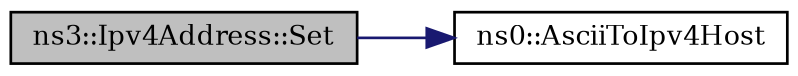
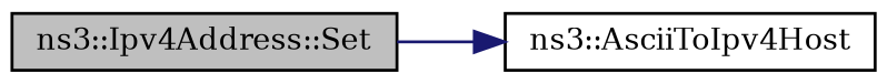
  digraph {
    rankdir=LR
    fontname="DejaVu Serif"
    node [color=black fontname="DejaVu Serif" fontsize=10 shape=record style=filled]
    n1 [fillcolor=grey75 fontcolor=black height=0.2 label="ns3::Ipv4Address::Set" width=0.4]
-   n2 [fillcolor=white height=0.2 label="ns0::AsciiToIpv4Host" width=0.4]
+   n2 [fillcolor=white height=0.2 label="ns3::AsciiToIpv4Host" width=0.4]
    n1 -> n2 [color=midnightblue fontname="DejaVu Serif" fontsize=10 labelfontname=Helvetica labelfontsize=10 style=solid]
  }
